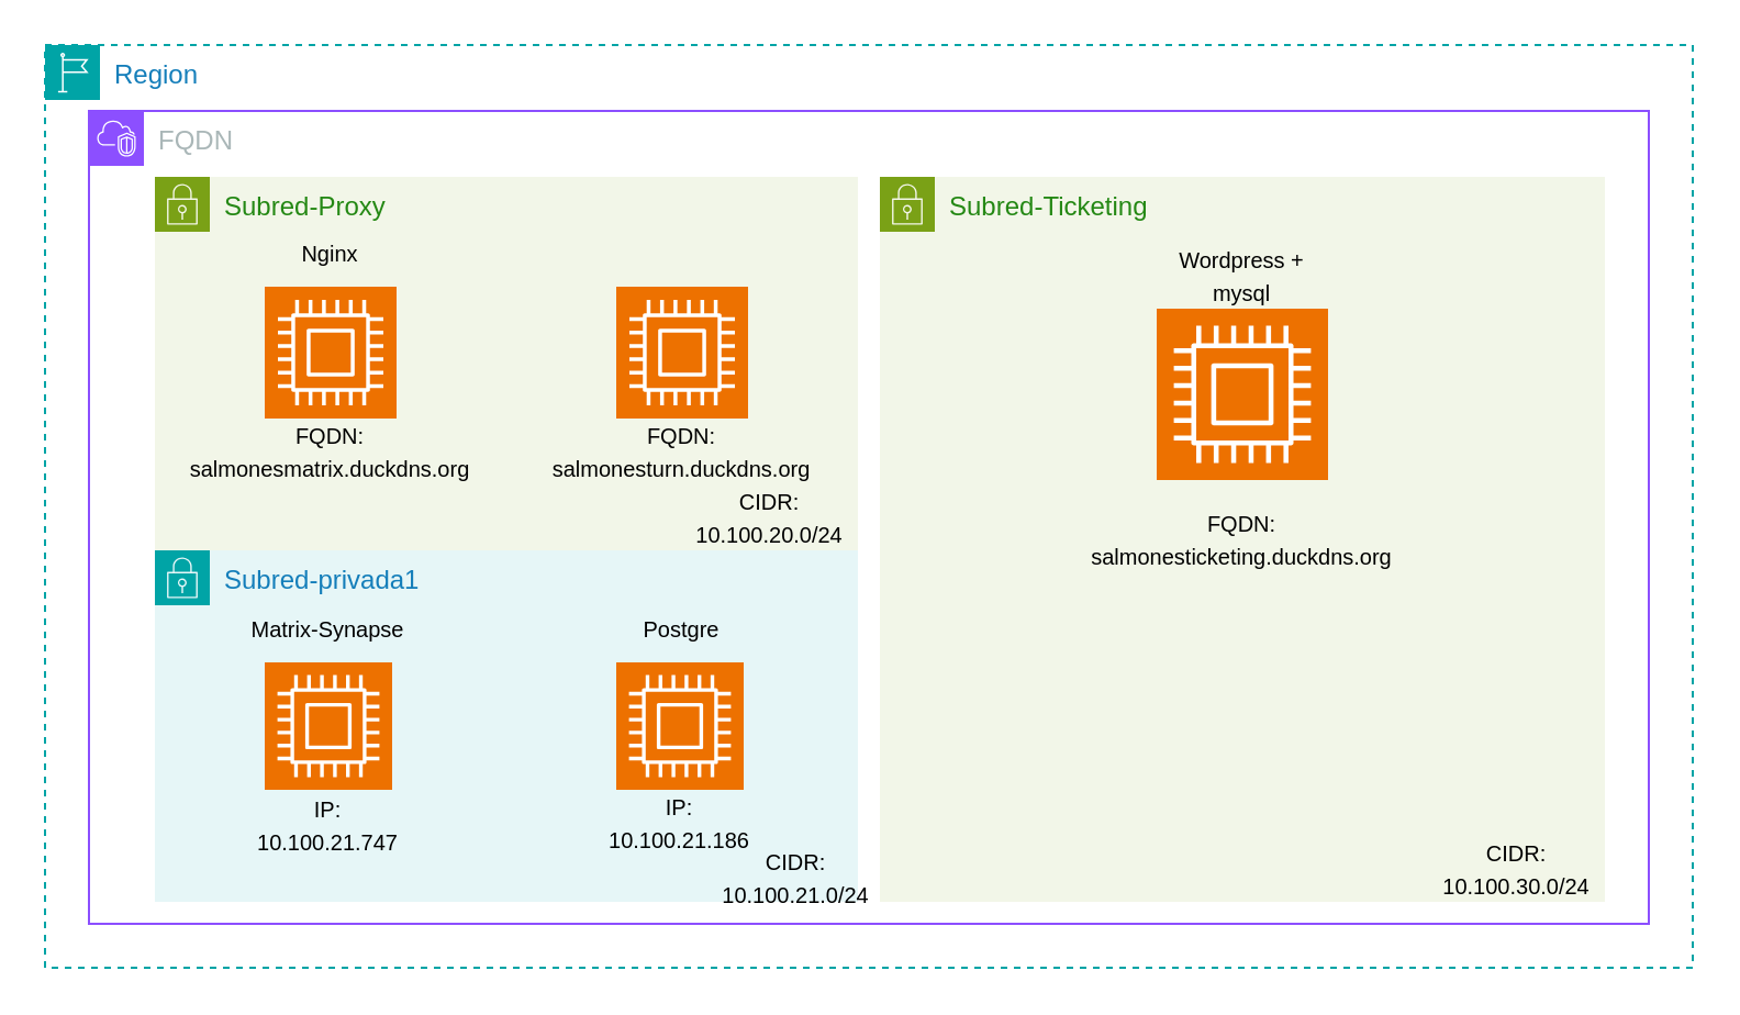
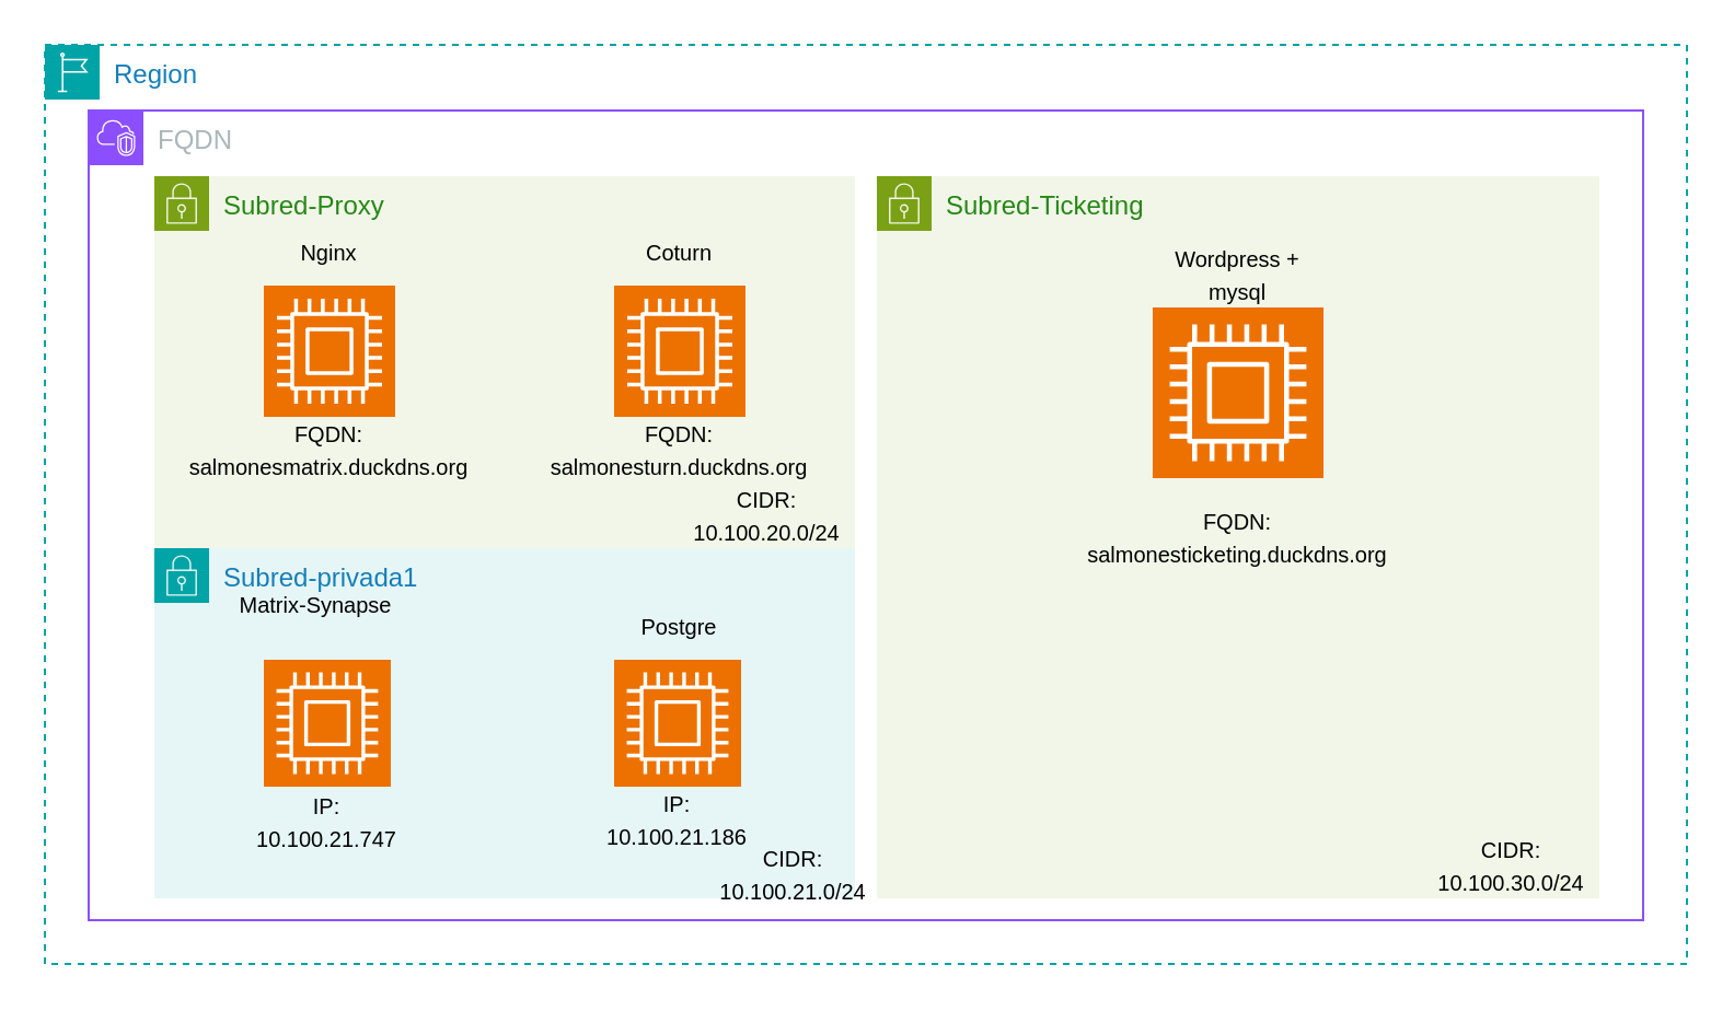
  <mxCell id="0" />
  <mxCell id="1" parent="0" />
  <mxCell id="2" value="Region" style="points=[[0,0],[0.25,0],[0.5,0],[0.75,0],[1,0],[1,0.25],[1,0.5],[1,0.75],[1,1],[0.75,1],[0.5,1],[0.25,1],[0,1],[0,0.75],[0,0.5],[0,0.25]];outlineConnect=0;gradientColor=none;html=1;whiteSpace=wrap;fontSize=12;fontStyle=0;container=1;pointerEvents=0;collapsible=0;recursiveResize=0;shape=mxgraph.aws4.group;grIcon=mxgraph.aws4.group_region;strokeColor=#00A4A6;fillColor=none;verticalAlign=top;align=left;spacingLeft=30;fontColor=#147EBA;dashed=1;" vertex="1" parent="1"><mxGeometry x="20" y="20" width="750" height="420" as="geometry" /></mxCell>
  <mxCell id="3" value="FQDN" style="points=[[0,0],[0.25,0],[0.5,0],[0.75,0],[1,0],[1,0.25],[1,0.5],[1,0.75],[1,1],[0.75,1],[0.5,1],[0.25,1],[0,1],[0,0.75],[0,0.5],[0,0.25]];outlineConnect=0;gradientColor=none;html=1;whiteSpace=wrap;fontSize=12;fontStyle=0;container=1;pointerEvents=0;collapsible=0;recursiveResize=0;shape=mxgraph.aws4.group;grIcon=mxgraph.aws4.group_vpc2;strokeColor=#8C4FFF;fillColor=none;verticalAlign=top;align=left;spacingLeft=30;fontColor=#AAB7B8;dashed=0;" vertex="1" parent="1"><mxGeometry x="40" y="50" width="710" height="370" as="geometry" /></mxCell>
  <mxCell id="4" value="Subred-Proxy" style="points=[[0,0],[0.25,0],[0.5,0],[0.75,0],[1,0],[1,0.25],[1,0.5],[1,0.75],[1,1],[0.75,1],[0.5,1],[0.25,1],[0,1],[0,0.75],[0,0.5],[0,0.25]];outlineConnect=0;gradientColor=none;html=1;whiteSpace=wrap;fontSize=12;fontStyle=0;container=1;pointerEvents=0;collapsible=0;recursiveResize=0;shape=mxgraph.aws4.group;grIcon=mxgraph.aws4.group_security_group;grStroke=0;strokeColor=#7AA116;fillColor=#F2F6E8;verticalAlign=top;align=left;spacingLeft=30;fontColor=#248814;dashed=0;" vertex="1" parent="3"><mxGeometry x="30" y="30" width="320" height="170" as="geometry" /></mxCell>
  <mxCell id="5" value="" style="sketch=0;points=[[0,0,0],[0.25,0,0],[0.5,0,0],[0.75,0,0],[1,0,0],[0,1,0],[0.25,1,0],[0.5,1,0],[0.75,1,0],[1,1,0],[0,0.25,0],[0,0.5,0],[0,0.75,0],[1,0.25,0],[1,0.5,0],[1,0.75,0]];outlineConnect=0;fontColor=#232F3E;fillColor=#ED7100;strokeColor=#ffffff;dashed=0;verticalLabelPosition=bottom;verticalAlign=top;align=center;html=1;fontSize=12;fontStyle=0;aspect=fixed;shape=mxgraph.aws4.resourceIcon;resIcon=mxgraph.aws4.compute;" vertex="1" parent="4"><mxGeometry x="50" y="50" width="60" height="60" as="geometry" /></mxCell>
  <mxCell id="6" value="" style="sketch=0;points=[[0,0,0],[0.25,0,0],[0.5,0,0],[0.75,0,0],[1,0,0],[0,1,0],[0.25,1,0],[0.5,1,0],[0.75,1,0],[1,1,0],[0,0.25,0],[0,0.5,0],[0,0.75,0],[1,0.25,0],[1,0.5,0],[1,0.75,0]];outlineConnect=0;fontColor=#232F3E;fillColor=#ED7100;strokeColor=#ffffff;dashed=0;verticalLabelPosition=bottom;verticalAlign=top;align=center;html=1;fontSize=12;fontStyle=0;aspect=fixed;shape=mxgraph.aws4.resourceIcon;resIcon=mxgraph.aws4.compute;" vertex="1" parent="4"><mxGeometry x="210" y="50" width="60" height="60" as="geometry" /></mxCell>
  <mxCell id="7" value="&lt;font style=&quot;font-size: 10px;&quot;&gt;CIDR: 10.100.20.0/24&lt;/font&gt;" style="text;html=1;strokeColor=none;fillColor=none;align=center;verticalAlign=middle;whiteSpace=wrap;rounded=0;" vertex="1" parent="4"><mxGeometry x="250" y="140" width="60" height="30" as="geometry" /></mxCell>
  <mxCell id="8" value="&lt;font style=&quot;font-size: 10px;&quot;&gt;FQDN: salmonesmatrix.duckdns.org&lt;/font&gt;" style="text;html=1;strokeColor=none;fillColor=none;align=center;verticalAlign=middle;whiteSpace=wrap;rounded=0;" vertex="1" parent="4"><mxGeometry x="50" y="110" width="60" height="30" as="geometry" /></mxCell>
  <mxCell id="9" value="&lt;font style=&quot;font-size: 10px;&quot;&gt;FQDN: salmonesturn.duckdns.org&lt;/font&gt;" style="text;html=1;strokeColor=none;fillColor=none;align=center;verticalAlign=middle;whiteSpace=wrap;rounded=0;" vertex="1" parent="4"><mxGeometry x="210" y="110" width="60" height="30" as="geometry" /></mxCell>
+ <mxCell id="10" value="&lt;font style=&quot;font-size: 10px;&quot;&gt;Coturn&lt;/font&gt;" style="text;html=1;strokeColor=none;fillColor=none;align=center;verticalAlign=middle;whiteSpace=wrap;rounded=0;" vertex="1" parent="4"><mxGeometry x="210" y="20" width="60" height="30" as="geometry" /></mxCell>
  <mxCell id="11" value="&lt;span style=&quot;font-size: 10px;&quot;&gt;Nginx&lt;/span&gt;" style="text;html=1;strokeColor=none;fillColor=none;align=center;verticalAlign=middle;whiteSpace=wrap;rounded=0;" vertex="1" parent="4"><mxGeometry x="50" y="20" width="60" height="30" as="geometry" /></mxCell>
  <mxCell id="12" value="Subred-privada1" style="points=[[0,0],[0.25,0],[0.5,0],[0.75,0],[1,0],[1,0.25],[1,0.5],[1,0.75],[1,1],[0.75,1],[0.5,1],[0.25,1],[0,1],[0,0.75],[0,0.5],[0,0.25]];outlineConnect=0;gradientColor=none;html=1;whiteSpace=wrap;fontSize=12;fontStyle=0;container=1;pointerEvents=0;collapsible=0;recursiveResize=0;shape=mxgraph.aws4.group;grIcon=mxgraph.aws4.group_security_group;grStroke=0;strokeColor=#00A4A6;fillColor=#E6F6F7;verticalAlign=top;align=left;spacingLeft=30;fontColor=#147EBA;dashed=0;" vertex="1" parent="3"><mxGeometry x="30" y="200" width="320" height="160" as="geometry" /></mxCell>
  <mxCell id="13" value="" style="sketch=0;points=[[0,0,0],[0.25,0,0],[0.5,0,0],[0.75,0,0],[1,0,0],[0,1,0],[0.25,1,0],[0.5,1,0],[0.75,1,0],[1,1,0],[0,0.25,0],[0,0.5,0],[0,0.75,0],[1,0.25,0],[1,0.5,0],[1,0.75,0]];outlineConnect=0;fontColor=#232F3E;fillColor=#ED7100;strokeColor=#ffffff;dashed=0;verticalLabelPosition=bottom;verticalAlign=top;align=center;html=1;fontSize=12;fontStyle=0;aspect=fixed;shape=mxgraph.aws4.resourceIcon;resIcon=mxgraph.aws4.compute;" vertex="1" parent="12"><mxGeometry x="50" y="51" width="58" height="58" as="geometry" /></mxCell>
  <mxCell id="14" value="" style="sketch=0;points=[[0,0,0],[0.25,0,0],[0.5,0,0],[0.75,0,0],[1,0,0],[0,1,0],[0.25,1,0],[0.5,1,0],[0.75,1,0],[1,1,0],[0,0.25,0],[0,0.5,0],[0,0.75,0],[1,0.25,0],[1,0.5,0],[1,0.75,0]];outlineConnect=0;fontColor=#232F3E;fillColor=#ED7100;strokeColor=#ffffff;dashed=0;verticalLabelPosition=bottom;verticalAlign=top;align=center;html=1;fontSize=12;fontStyle=0;aspect=fixed;shape=mxgraph.aws4.resourceIcon;resIcon=mxgraph.aws4.compute;" vertex="1" parent="12"><mxGeometry x="210" y="51" width="58" height="58" as="geometry" /></mxCell>
  <mxCell id="15" value="&lt;font style=&quot;font-size: 10px;&quot;&gt;CIDR: 10.100.21.0/24&lt;/font&gt;" style="text;html=1;strokeColor=none;fillColor=none;align=center;verticalAlign=middle;whiteSpace=wrap;rounded=0;" vertex="1" parent="12"><mxGeometry x="270" y="139" width="44" height="20" as="geometry" /></mxCell>
  <mxCell id="16" value="&lt;font style=&quot;font-size: 10px;&quot;&gt;IP: 10.100.21.747&lt;/font&gt;" style="text;html=1;strokeColor=none;fillColor=none;align=center;verticalAlign=middle;whiteSpace=wrap;rounded=0;" vertex="1" parent="12"><mxGeometry x="49" y="110" width="60" height="30" as="geometry" /></mxCell>
  <mxCell id="17" value="&lt;font style=&quot;font-size: 10px;&quot;&gt;IP: 10.100.21.186&lt;/font&gt;" style="text;html=1;strokeColor=none;fillColor=none;align=center;verticalAlign=middle;whiteSpace=wrap;rounded=0;" vertex="1" parent="12"><mxGeometry x="209" y="109" width="60" height="30" as="geometry" /></mxCell>
- <mxCell id="18" value="&lt;font style=&quot;font-size: 10px;&quot;&gt;Matrix-Synapse&lt;/font&gt;" style="text;html=1;strokeColor=none;fillColor=none;align=center;verticalAlign=middle;whiteSpace=wrap;rounded=0;" vertex="1" parent="12"><mxGeometry x="33" y="21" width="92" height="30" as="geometry" /></mxCell>
+ <mxCell id="18" value="&lt;font style=&quot;font-size: 10px;&quot;&gt;Matrix-Synapse&lt;/font&gt;" style="text;html=1;strokeColor=none;fillColor=none;align=center;verticalAlign=middle;whiteSpace=wrap;rounded=0;" vertex="1" parent="12"><mxGeometry x="28" y="11" width="92" height="30" as="geometry" /></mxCell>
  <mxCell id="19" value="&lt;font style=&quot;font-size: 10px;&quot;&gt;Postgre&lt;/font&gt;" style="text;html=1;strokeColor=none;fillColor=none;align=center;verticalAlign=middle;whiteSpace=wrap;rounded=0;" vertex="1" parent="12"><mxGeometry x="210" y="21" width="60" height="30" as="geometry" /></mxCell>
  <mxCell id="20" value="Subred-Ticketing" style="points=[[0,0],[0.25,0],[0.5,0],[0.75,0],[1,0],[1,0.25],[1,0.5],[1,0.75],[1,1],[0.75,1],[0.5,1],[0.25,1],[0,1],[0,0.75],[0,0.5],[0,0.25]];outlineConnect=0;gradientColor=none;html=1;whiteSpace=wrap;fontSize=12;fontStyle=0;container=1;pointerEvents=0;collapsible=0;recursiveResize=0;shape=mxgraph.aws4.group;grIcon=mxgraph.aws4.group_security_group;grStroke=0;strokeColor=#7AA116;fillColor=#F2F6E8;verticalAlign=top;align=left;spacingLeft=30;fontColor=#248814;dashed=0;" vertex="1" parent="3"><mxGeometry x="360" y="30" width="330" height="330" as="geometry" /></mxCell>
  <mxCell id="21" value="" style="sketch=0;points=[[0,0,0],[0.25,0,0],[0.5,0,0],[0.75,0,0],[1,0,0],[0,1,0],[0.25,1,0],[0.5,1,0],[0.75,1,0],[1,1,0],[0,0.25,0],[0,0.5,0],[0,0.75,0],[1,0.25,0],[1,0.5,0],[1,0.75,0]];outlineConnect=0;fontColor=#232F3E;fillColor=#ED7100;strokeColor=#ffffff;dashed=0;verticalLabelPosition=bottom;verticalAlign=top;align=center;html=1;fontSize=12;fontStyle=0;aspect=fixed;shape=mxgraph.aws4.resourceIcon;resIcon=mxgraph.aws4.compute;" vertex="1" parent="20"><mxGeometry x="126" y="60" width="78" height="78" as="geometry" /></mxCell>
  <mxCell id="22" value="&lt;font style=&quot;font-size: 10px;&quot;&gt;CIDR: 10.100.30.0/24&lt;/font&gt;" style="text;html=1;strokeColor=none;fillColor=none;align=center;verticalAlign=middle;whiteSpace=wrap;rounded=0;" vertex="1" parent="20"><mxGeometry x="260" y="300" width="60" height="30" as="geometry" /></mxCell>
  <mxCell id="23" value="&lt;font style=&quot;font-size: 10px;&quot;&gt;FQDN:&lt;br&gt;salmonesticketing.duckdns.org&lt;/font&gt;" style="text;html=1;strokeColor=none;fillColor=none;align=center;verticalAlign=middle;whiteSpace=wrap;rounded=0;" vertex="1" parent="20"><mxGeometry x="135" y="150" width="60" height="30" as="geometry" /></mxCell>
  <mxCell id="24" value="&lt;font style=&quot;font-size: 10px;&quot;&gt;Wordpress + mysql&lt;/font&gt;" style="text;html=1;strokeColor=none;fillColor=none;align=center;verticalAlign=middle;whiteSpace=wrap;rounded=0;" vertex="1" parent="20"><mxGeometry x="135" y="30" width="60" height="30" as="geometry" /></mxCell>
